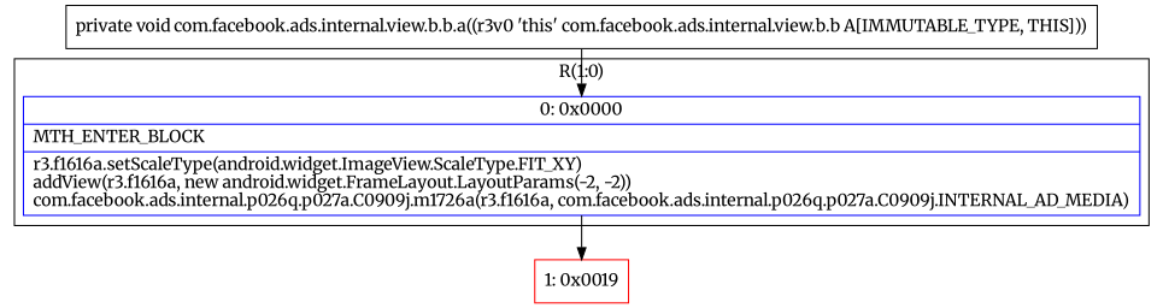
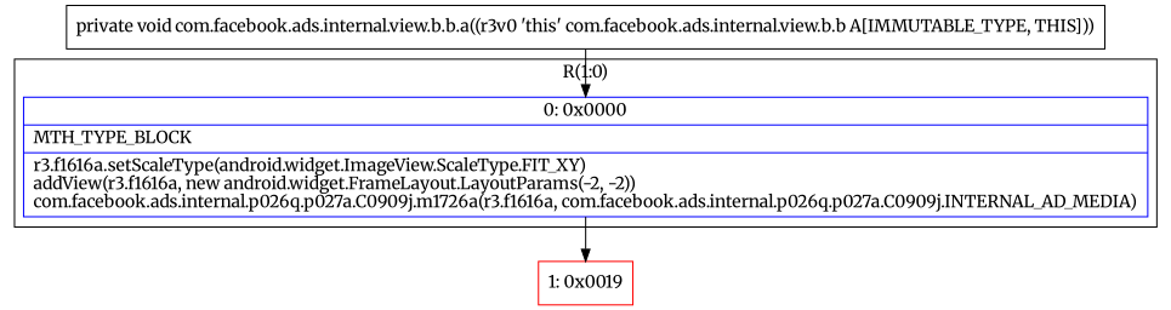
  digraph {
    fontname=Merriweather
    node [shape=record fontname=Merriweather]
    edge [fontname=Merriweather]
-   n1 [color=blue label="{0\:\ 0x0000|MTH_ENTER_BLOCK\l|r3.f1616a.setScaleType(android.widget.ImageView.ScaleType.FIT_XY)\laddView(r3.f1616a, new android.widget.FrameLayout.LayoutParams(\-2, \-2))\lcom.facebook.ads.internal.p026q.p027a.C0909j.m1726a(r3.f1616a, com.facebook.ads.internal.p026q.p027a.C0909j.INTERNAL_AD_MEDIA)\l}"]
+   n1 [color=blue label="{0\:\ 0x0000|MTH_TYPE_BLOCK\l|r3.f1616a.setScaleType(android.widget.ImageView.ScaleType.FIT_XY)\laddView(r3.f1616a, new android.widget.FrameLayout.LayoutParams(\-2, \-2))\lcom.facebook.ads.internal.p026q.p027a.C0909j.m1726a(r3.f1616a, com.facebook.ads.internal.p026q.p027a.C0909j.INTERNAL_AD_MEDIA)\l}"]
    n2 [color=red label="{1\:\ 0x0019}"]
    n3 [label="{private void com.facebook.ads.internal.view.b.b.a((r3v0 'this' com.facebook.ads.internal.view.b.b A[IMMUTABLE_TYPE, THIS])) }"]
    subgraph cluster_1 {
      label="R(1:0)"
      n1
    }
    n1 -> n2
    n3 -> n1
  }
